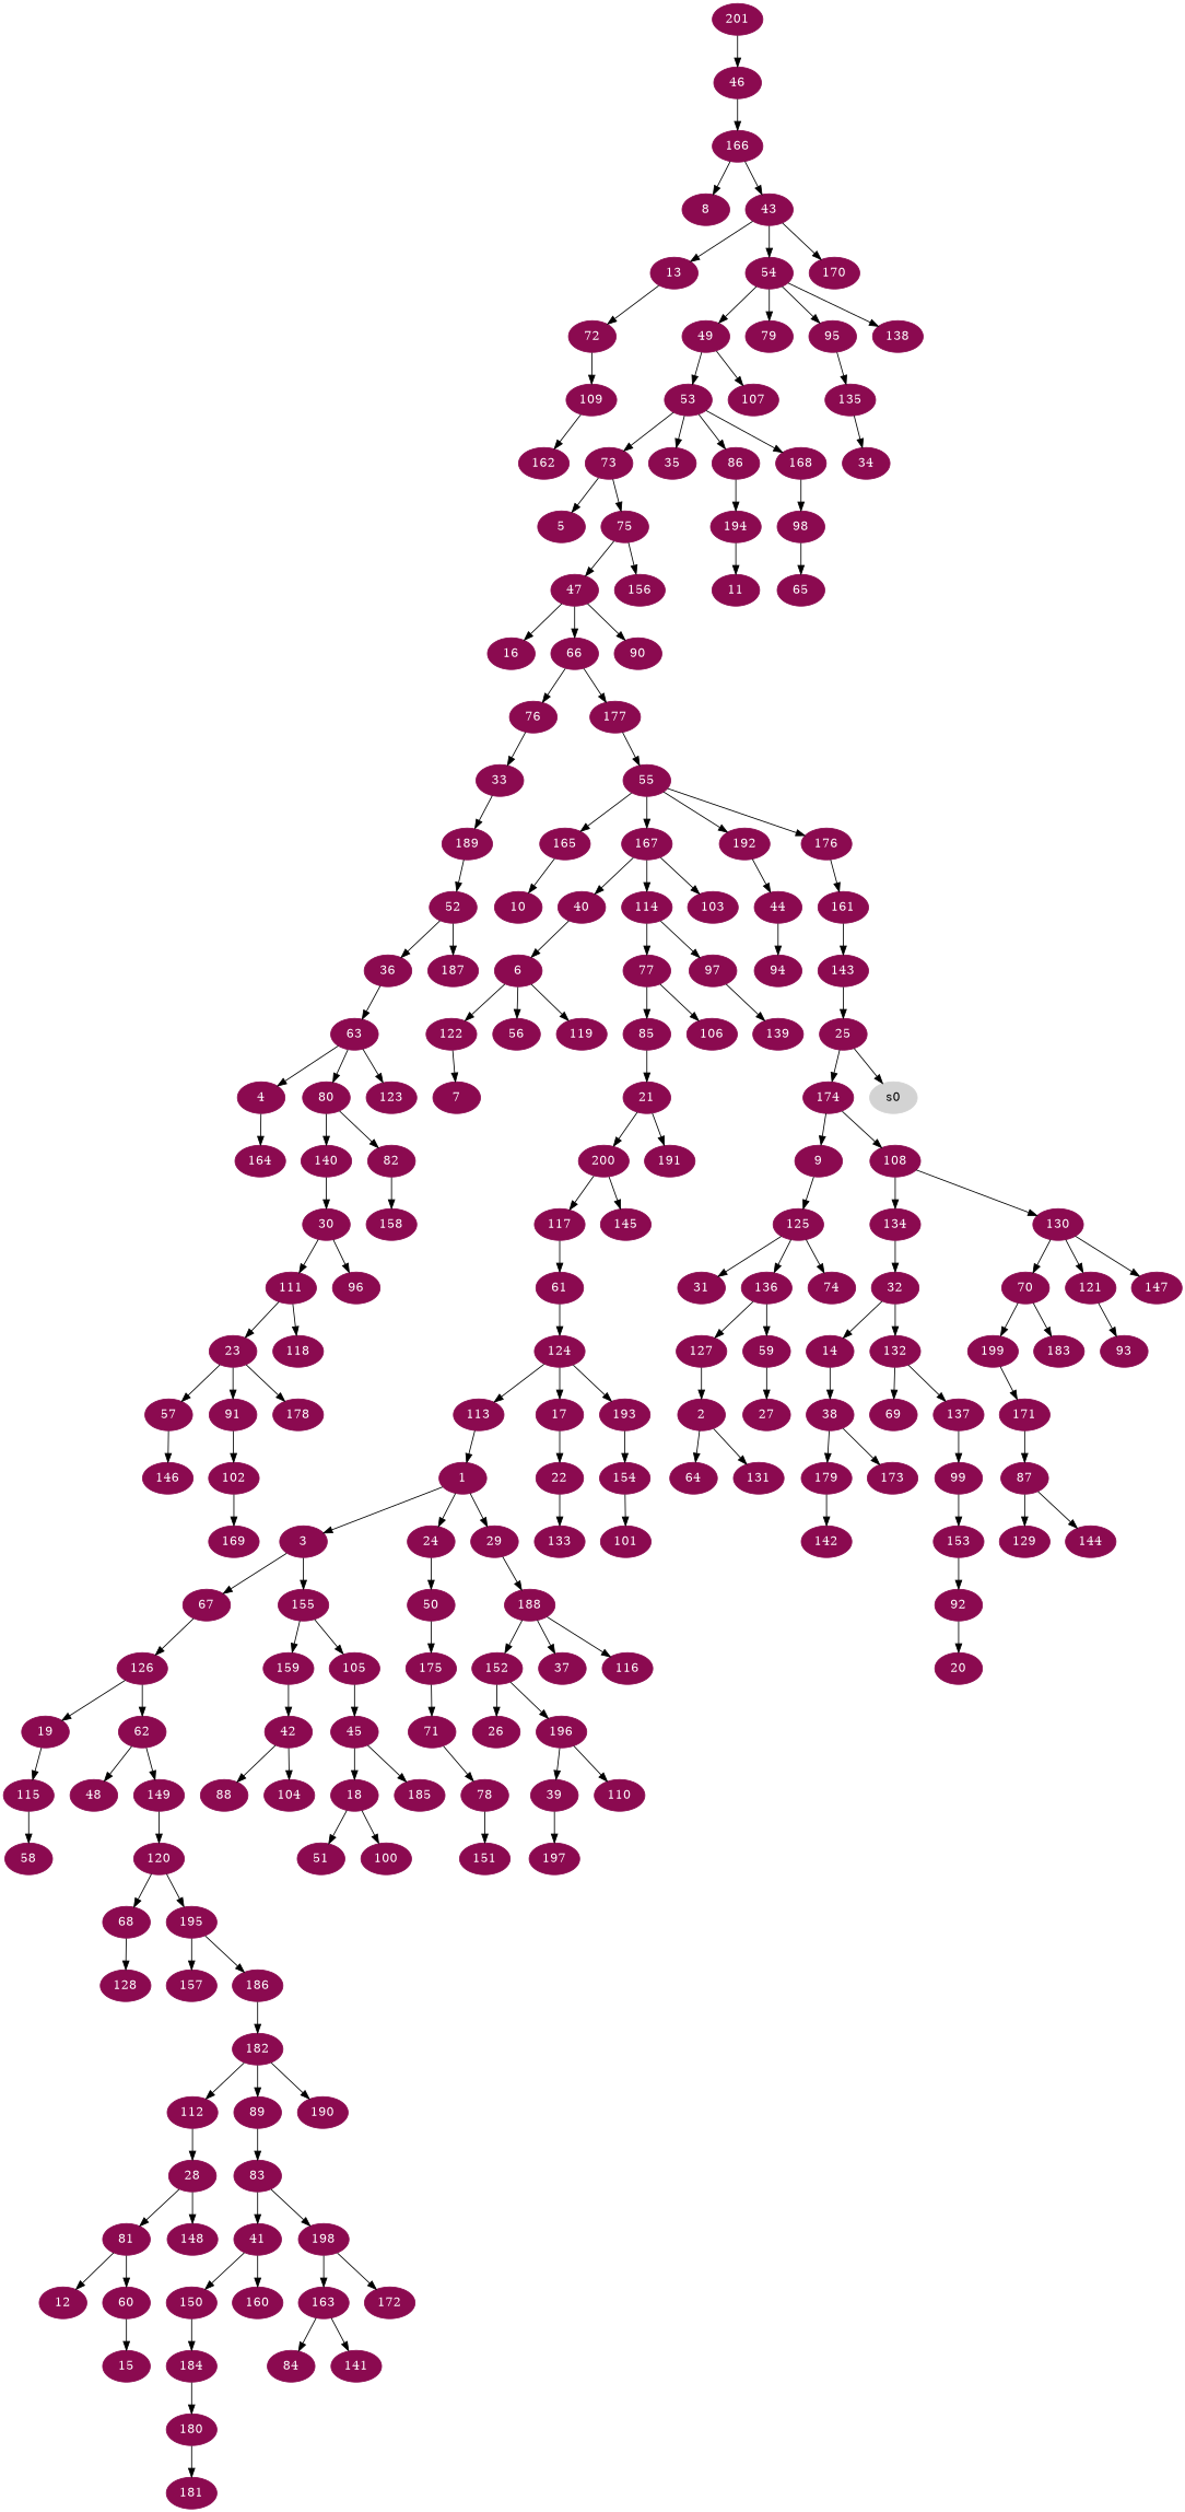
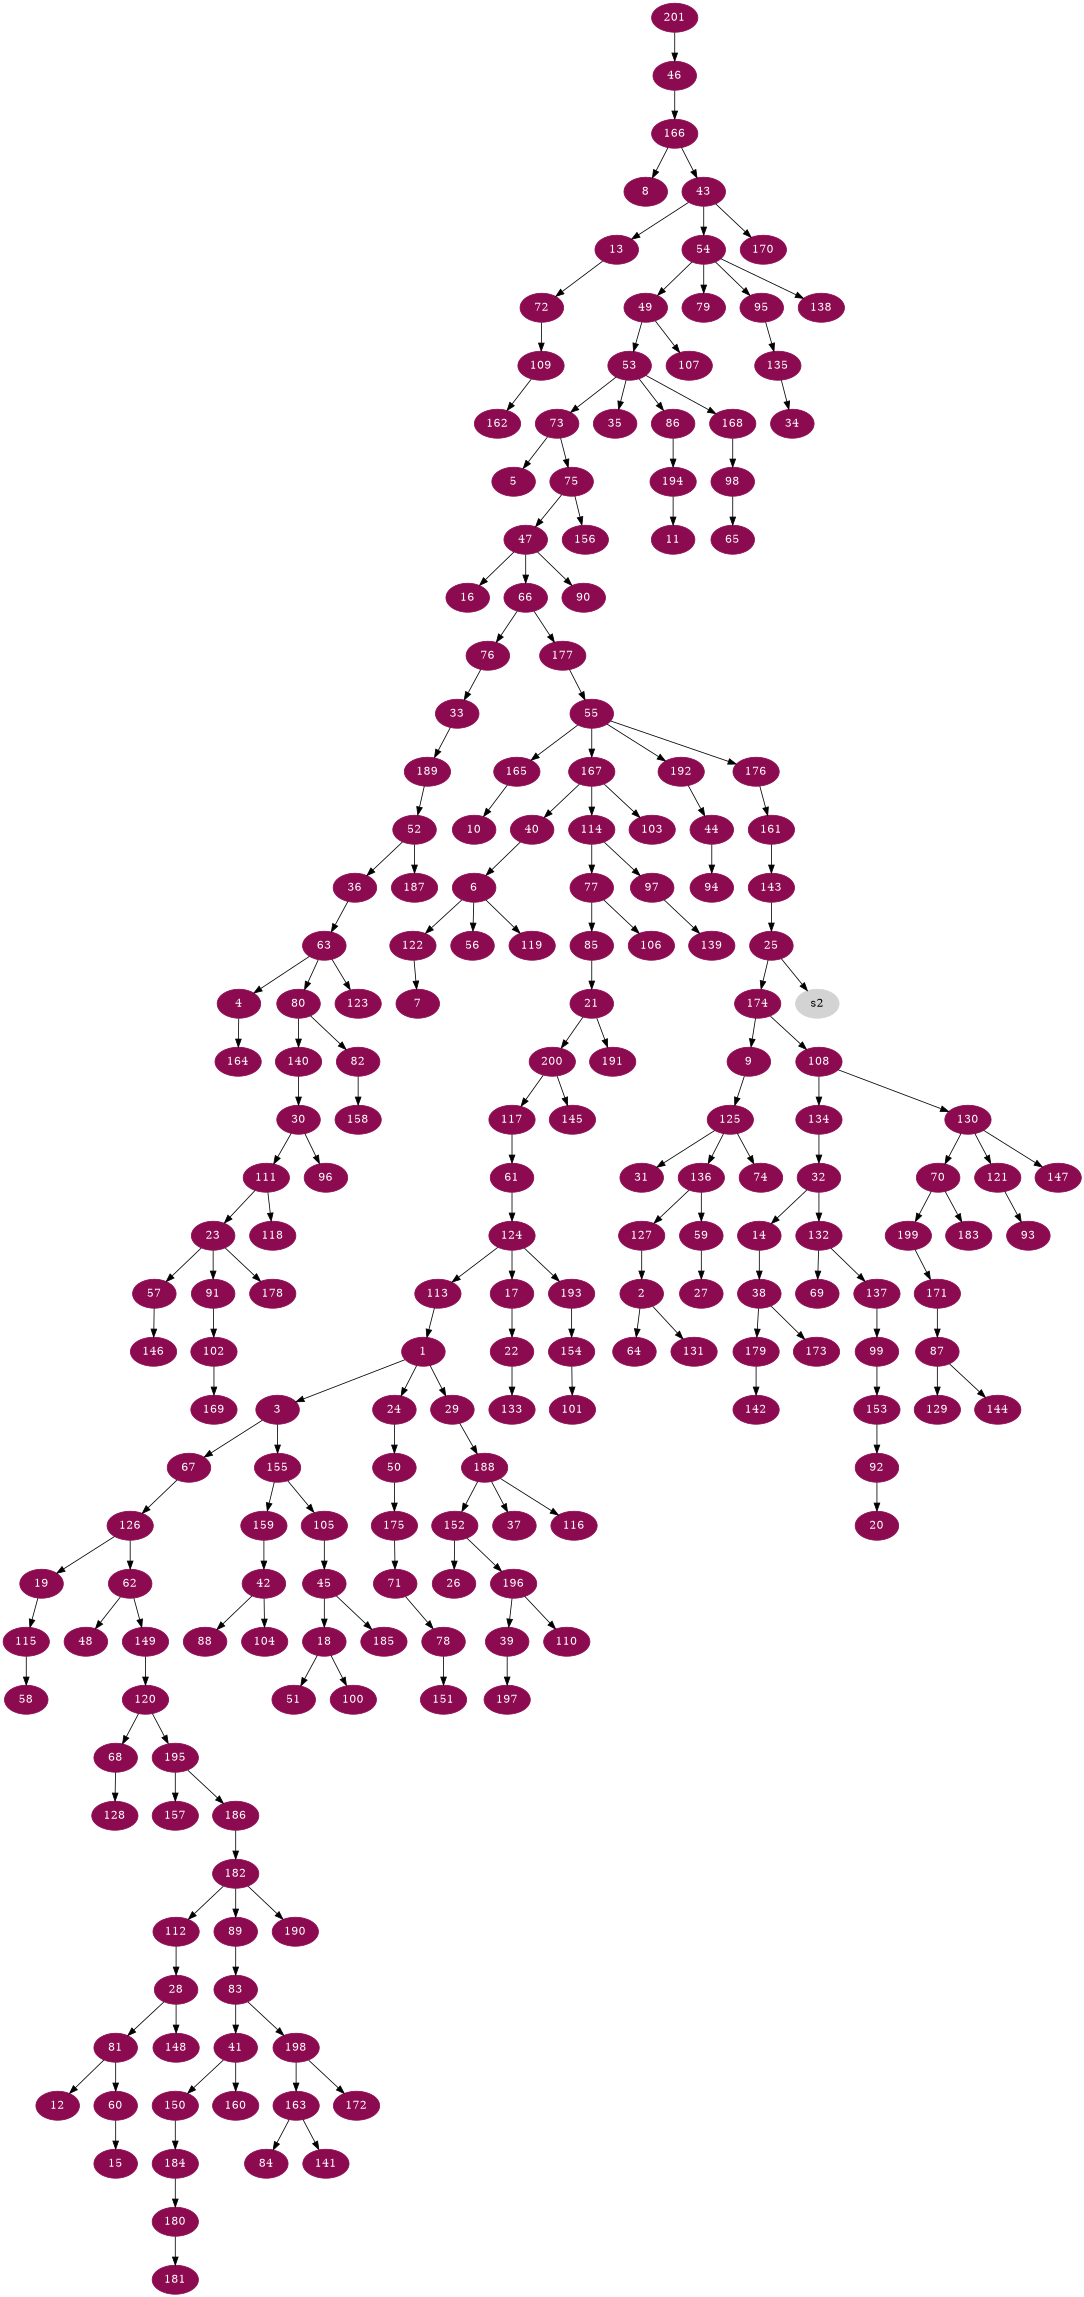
  digraph {
    node [color=deeppink4 fontcolor=white style=filled]
    113
    1
    3
    24
    29
    127
    2
    64
    131
    67
    155
    63
    4
    80
    123
    164
    73
    5
    75
    40
    6
    122
    56
    119
    7
    166
    8
    43
    174
    9
    108
    125
    165
    10
    194
    11
    81
    12
    60
    13
    54
    170
    72
    32
    14
    132
    38
    15
    47
    16
    66
    90
    124
    17
    193
    22
    45
    18
    185
    51
    100
    126
    19
    62
    115
    92
    20
    85
    21
    200
    191
    133
    111
    23
    118
    57
    91
    178
    50
    143
    25
-   s0 [color=lightgrey fontcolor=black]
+   s0 [color=lightgrey fontcolor=black label=s2]
    152
    26
    196
    59
    27
    112
    28
    148
    188
    140
    30
    96
    31
    136
    74
    134
    76
    33
    189
    135
    34
    53
    35
    86
    168
    52
    36
    187
    37
    116
    179
    173
    39
    110
    197
    167
    114
    103
    83
    41
    198
    150
    160
    159
    42
    88
    104
    192
    44
    94
    105
    201
    46
    156
    48
    149
    49
    79
    95
    138
    107
    175
    177
    55
    176
    146
    58
    117
    61
    98
    65
    120
    68
    195
    128
    69
    137
    130
    70
    121
    147
    199
    183
    71
    78
    109
    77
    97
    106
    151
    82
    158
    89
    163
    84
    141
    171
    87
    129
    144
    182
    190
    102
    153
    93
    139
    99
    154
    101
    169
    162
    145
    142
    161
    184
    157
    186
    172
    180
    181
    113 -> 1
    1 -> 3
    1 -> 24
    1 -> 29
    3 -> 67
    3 -> 155
    24 -> 50
    29 -> 188
    127 -> 2
    2 -> 64
    2 -> 131
    67 -> 126
    155 -> 159
    155 -> 105
    63 -> 4
    63 -> 80
    63 -> 123
    4 -> 164
    80 -> 140
    80 -> 82
    73 -> 5
    73 -> 75
    75 -> 47
    75 -> 156
    40 -> 6
    6 -> 122
    6 -> 56
    6 -> 119
    122 -> 7
    166 -> 8
    166 -> 43
    43 -> 13
    43 -> 54
    43 -> 170
    174 -> 9
    174 -> 108
    9 -> 125
    108 -> 134
    108 -> 130
    125 -> 31
    125 -> 136
    125 -> 74
    165 -> 10
    194 -> 11
    81 -> 12
    81 -> 60
    60 -> 15
    13 -> 72
    54 -> 49
    54 -> 79
    54 -> 95
    54 -> 138
    72 -> 109
    32 -> 14
    32 -> 132
    14 -> 38
    132 -> 69
    132 -> 137
    38 -> 179
    38 -> 173
    47 -> 16
    47 -> 66
    47 -> 90
    66 -> 76
    66 -> 177
    124 -> 113
    124 -> 17
    124 -> 193
    17 -> 22
    193 -> 154
    22 -> 133
    45 -> 18
    45 -> 185
    18 -> 51
    18 -> 100
    126 -> 19
    126 -> 62
    19 -> 115
    62 -> 48
    62 -> 149
    115 -> 58
    92 -> 20
    85 -> 21
    21 -> 200
    21 -> 191
    200 -> 117
    200 -> 145
    111 -> 23
    111 -> 118
    23 -> 57
    23 -> 91
    23 -> 178
    57 -> 146
    91 -> 102
    50 -> 175
    143 -> 25
    25 -> 174
    25 -> s0
    152 -> 26
    152 -> 196
    196 -> 39
    196 -> 110
    59 -> 27
    112 -> 28
    28 -> 81
    28 -> 148
    188 -> 152
    188 -> 37
    188 -> 116
    140 -> 30
    30 -> 111
    30 -> 96
    136 -> 127
    136 -> 59
    134 -> 32
    76 -> 33
    33 -> 189
    189 -> 52
    135 -> 34
    53 -> 73
    53 -> 35
    53 -> 86
    53 -> 168
    86 -> 194
    168 -> 98
    52 -> 36
    52 -> 187
    36 -> 63
    179 -> 142
    39 -> 197
    167 -> 40
    167 -> 114
    167 -> 103
    114 -> 77
    114 -> 97
    83 -> 41
    83 -> 198
    41 -> 150
    41 -> 160
    198 -> 163
    198 -> 172
    150 -> 184
    159 -> 42
    42 -> 88
    42 -> 104
    192 -> 44
    44 -> 94
    105 -> 45
    201 -> 46
    46 -> 166
    149 -> 120
    49 -> 53
    49 -> 107
    95 -> 135
    175 -> 71
    177 -> 55
    55 -> 165
    55 -> 167
    55 -> 192
    55 -> 176
    176 -> 161
    117 -> 61
    61 -> 124
    98 -> 65
    120 -> 68
    120 -> 195
    68 -> 128
    195 -> 157
    195 -> 186
    137 -> 99
    130 -> 70
    130 -> 121
    130 -> 147
    70 -> 199
    70 -> 183
    121 -> 93
    199 -> 171
    71 -> 78
    78 -> 151
    109 -> 162
    77 -> 85
    77 -> 106
    97 -> 139
    82 -> 158
    89 -> 83
    163 -> 84
    163 -> 141
    171 -> 87
    87 -> 129
    87 -> 144
    182 -> 112
    182 -> 89
    182 -> 190
    102 -> 169
    153 -> 92
    99 -> 153
    154 -> 101
    161 -> 143
    184 -> 180
    186 -> 182
    180 -> 181
  }
